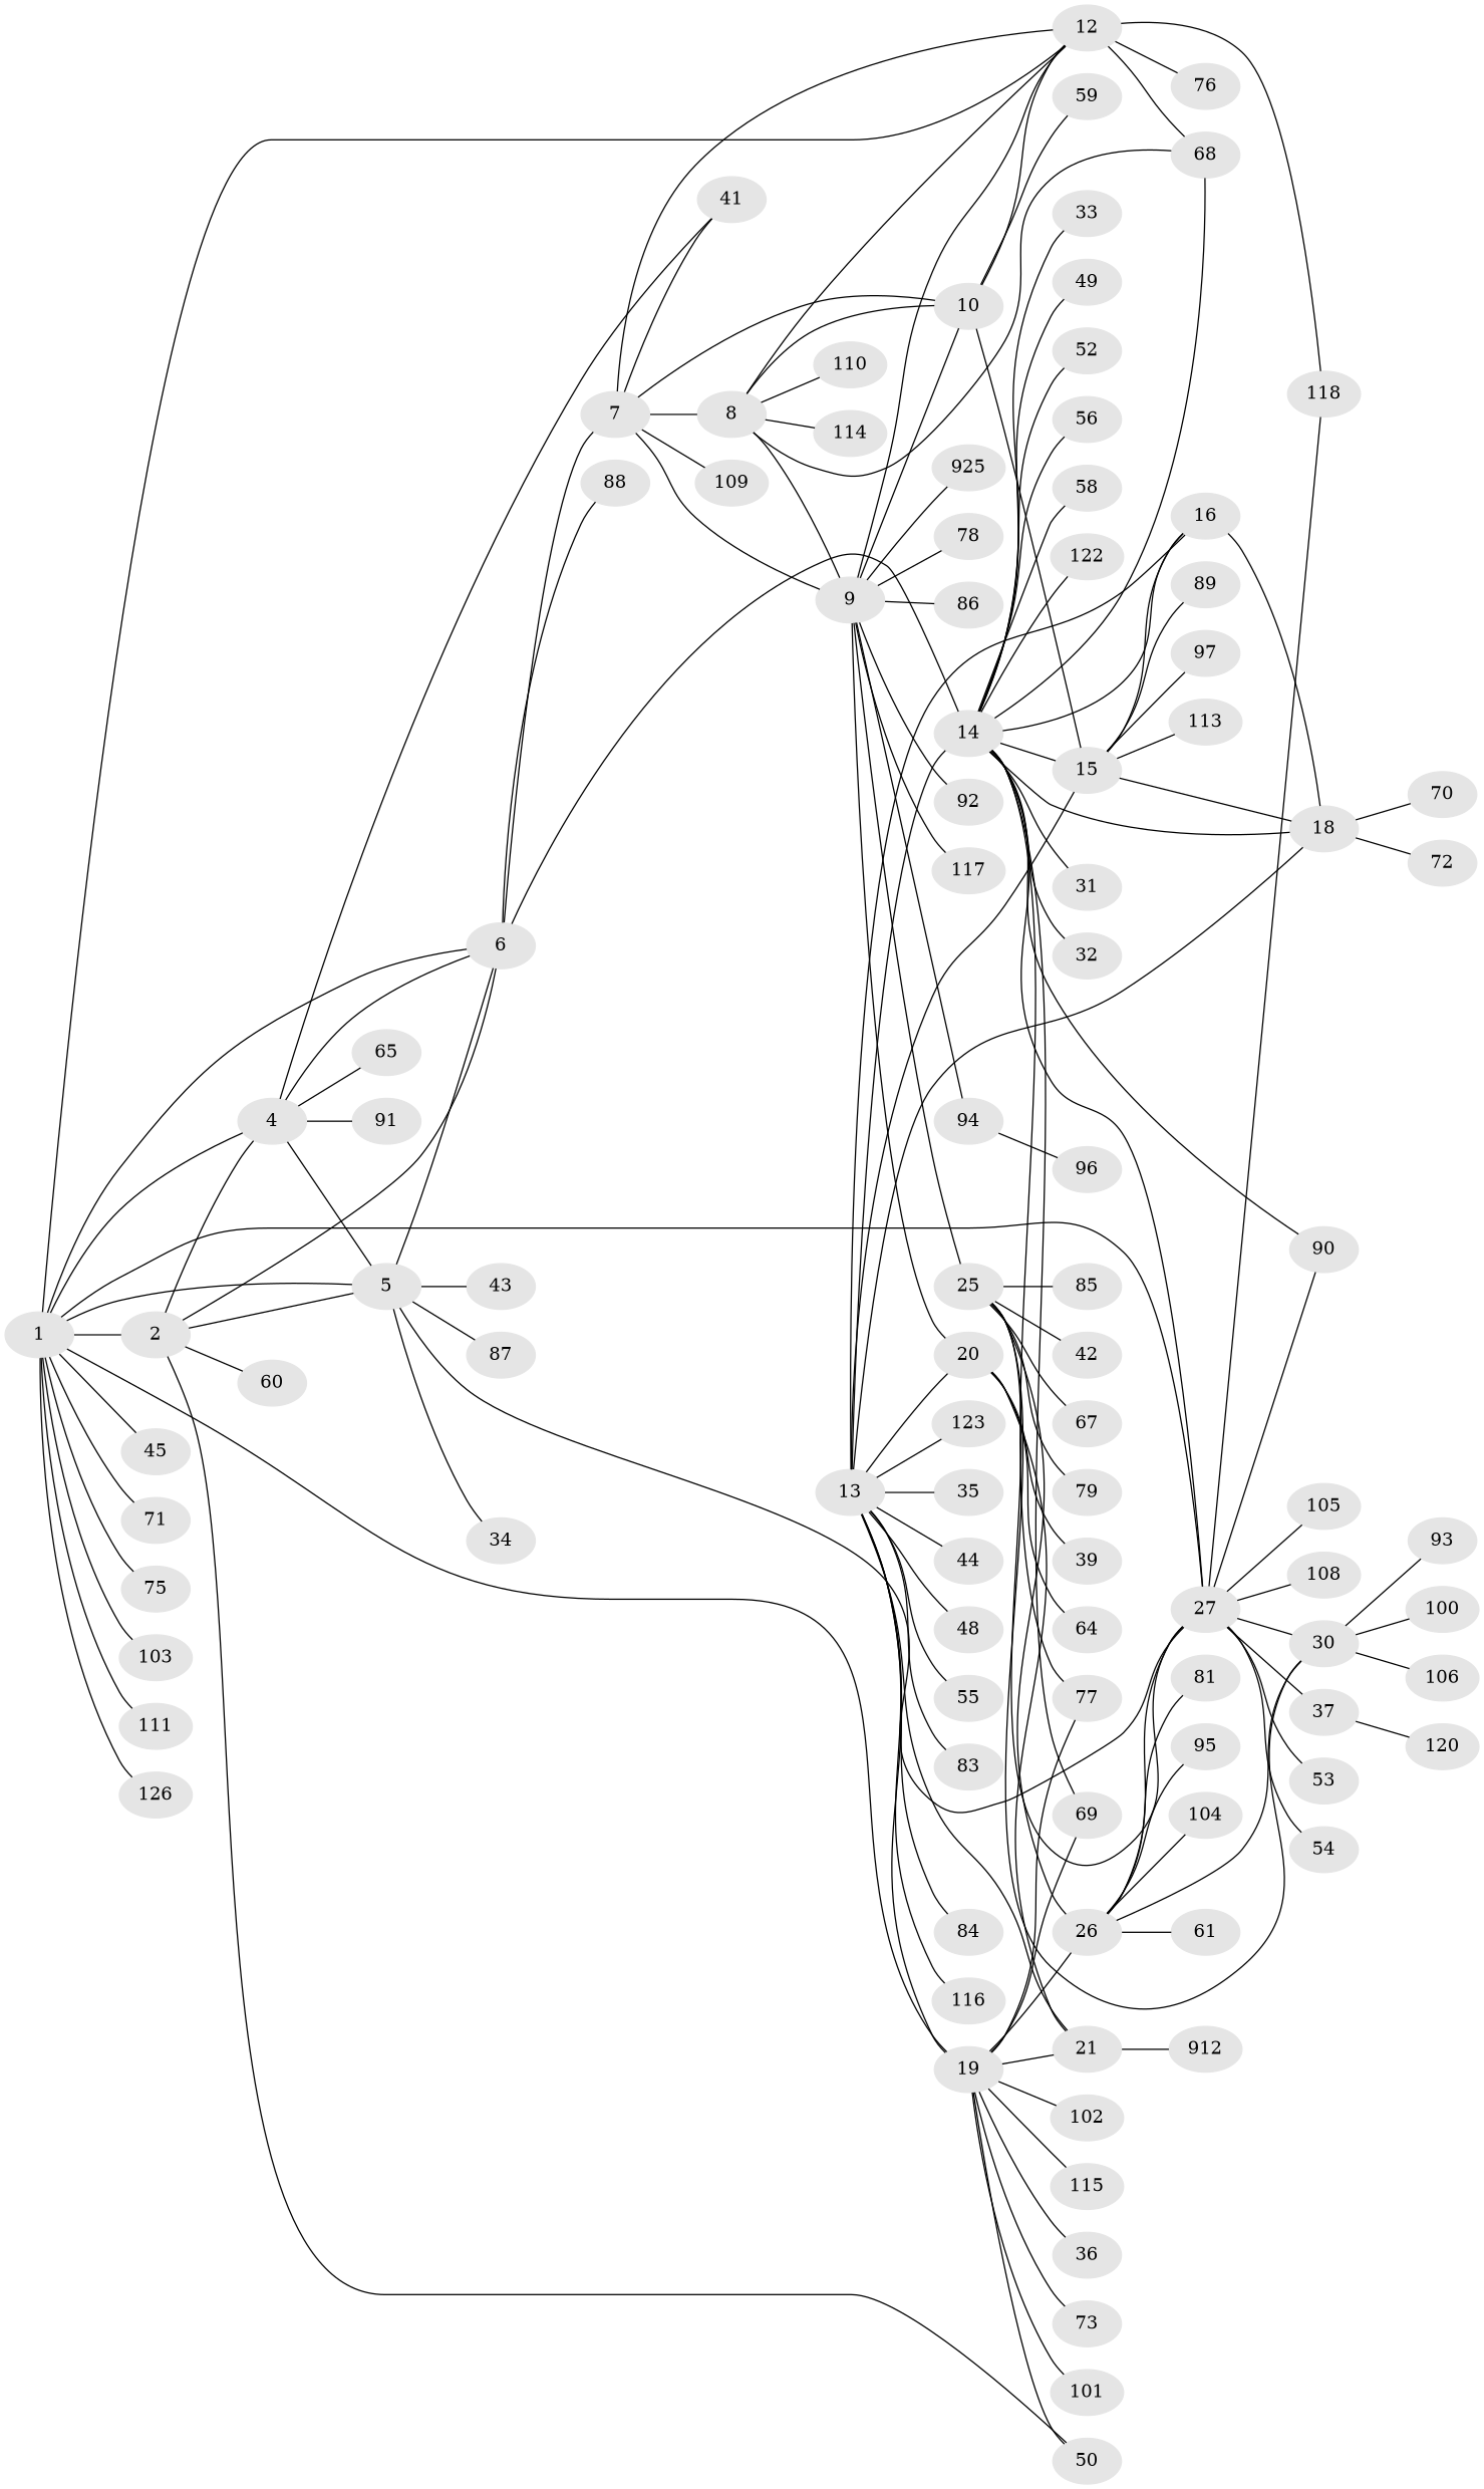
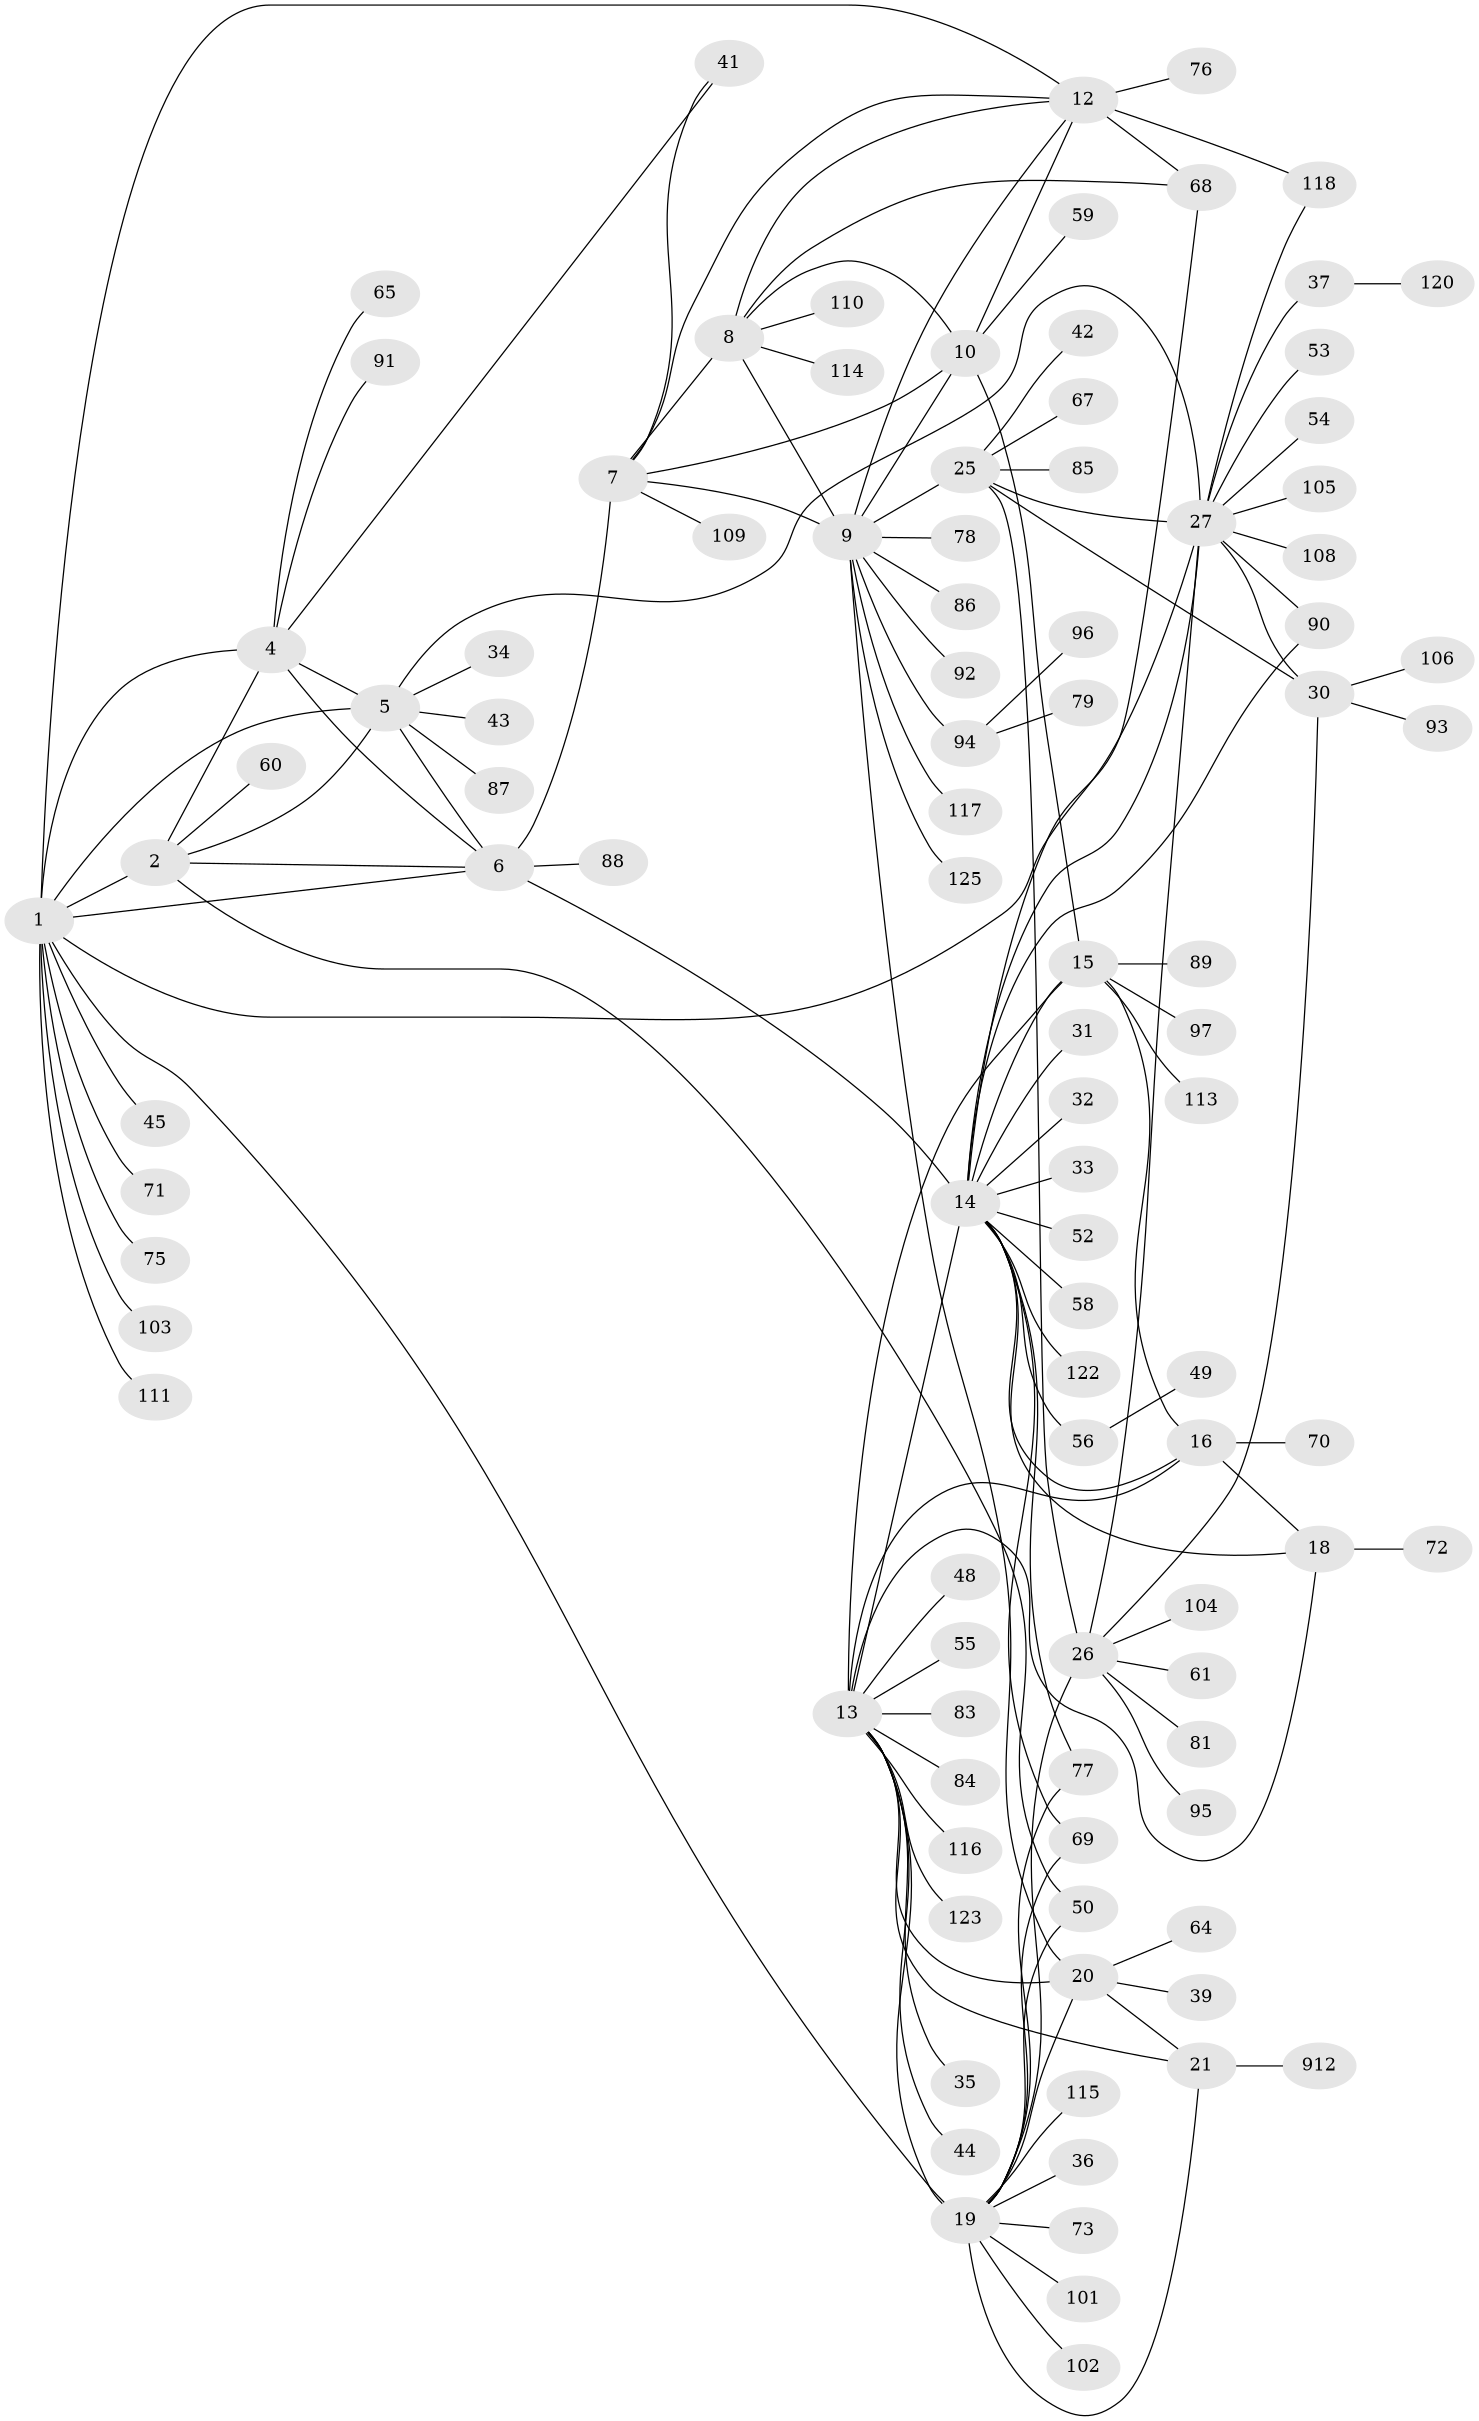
  graph {
    rankdir=LR
    node [color=gray90 style=filled]
    1 [super="+3"]
    2
    4 [super="+63"]
    5 [super="+107"]
    6 [super="+57"]
    12 [super="+62"]
    19 [super="+22"]
    27 [super="+28"]
    45 [super="+47"]
    71
    75
    103
    111
-   126
    50
    60
    41
    65
    91
    34
    43
    87
    7
    14 [super="+17"]
    88
    68 [super="+99"]
    76
    118
    20 [super="+24"]
    21 [super="+121"]
    69
    77
    26 [super="+74"]
    36
    73
    101
    102
    115
    90
    30 [super="+38"]
    37 [super="+119"]
    53
    54
    105
    108
    8 [super="+51"]
    9 [super="+11"]
    10 [super="+82"]
    109
    15
    16 [super="+40"]
    18 [super="+66"]
    31
    32
    33
    49
    52
    56
    58
    122
    110
    114
    25 [super="+29"]
    78 [super="+98"]
    86
    92
    94
    117
-   125 [label=925]
+   125
    59
    39
    64
    42
    67 [super="+124"]
    79
    85
    96
    89
    97
    113
    13 [super="+23"]
    35
    44
    48
    55
    83
    84
    116
    123
    70
    72
    n92 [label=912]
    61
    81
    95
    104
    93
-   100
    106
    120
    1 -- 2 [weight=2]
    1 -- 4 [weight=2]
    1 -- 5 [weight=2]
    1 -- 6 [weight=2]
    1 -- 12
    1 -- 19
    1 -- 27
    1 -- 45
    1 -- 71
    1 -- 75
    1 -- 103
    1 -- 111
-   1 -- 126
    2 -- 4
    2 -- 5
    2 -- 6
    2 -- 50
    2 -- 60
    4 -- 5
    4 -- 6
    4 -- 41
    4 -- 65
    4 -- 91
    5 -- 6
    5 -- 27
    5 -- 34
    5 -- 43
    5 -- 87
    6 -- 7
    6 -- 14
    6 -- 88
    12 -- 68
    12 -- 76
    12 -- 118
    19 -- 50
+   19 -- 20 [weight=4]
    19 -- 21 [weight=2]
    19 -- 69
    19 -- 77
    19 -- 26
    19 -- 36
    19 -- 73
    19 -- 101
    19 -- 102
    19 -- 115
    27 -- 118
    27 -- 90
    27 -- 30 [weight=2]
    27 -- 37
    27 -- 53
    27 -- 54
    27 -- 105
    27 -- 108
    7 -- 12
    7 -- 41
    7 -- 8
    7 -- 9 [weight=2]
    7 -- 10
    7 -- 109
    14 -- 27
    14 -- 68
    14 -- 69
    14 -- 77
    14 -- 90
    14 -- 15 [weight=2]
    14 -- 16 [weight=2]
    14 -- 18 [weight=2]
    14 -- 31
    14 -- 32
    14 -- 33
-   14 -- 49
+   56 -- 49
    14 -- 52
    14 -- 56
    14 -- 58
    14 -- 122
    20 -- 21 [weight=2]
    20 -- 39
    20 -- 64
    21 -- n92
    26 -- 27 [weight=2]
    26 -- 30
    26 -- 61
    26 -- 81
    26 -- 95
    26 -- 104
    30 -- 93
-   30 -- 100
    30 -- 106
    37 -- 120
    8 -- 12
    8 -- 68
    8 -- 9 [weight=2]
    8 -- 10
    8 -- 110
    8 -- 114
    9 -- 12 [weight=2]
    9 -- 20
    9 -- 10 [weight=2]
    9 -- 25
    9 -- 78
    9 -- 86
    9 -- 92
    9 -- 94
    9 -- 117
    9 -- 125
    10 -- 12
    10 -- 15
    10 -- 59
    15 -- 16
-   15 -- 18
    15 -- 89
    15 -- 97
    15 -- 113
    16 -- 18
-   18 -- 70
+   16 -- 70
    18 -- 72
    25 -- 27 [weight=4]
    25 -- 26 [weight=2]
    25 -- 30 [weight=2]
    25 -- 42
    25 -- 67
-   25 -- 79
+   94 -- 79
    25 -- 85
    94 -- 96
    13 -- 19 [weight=2]
    13 -- 14 [weight=2]
    13 -- 20 [weight=2]
    13 -- 21
    13 -- 15
    13 -- 16
    13 -- 18
    13 -- 35
    13 -- 44
    13 -- 48
    13 -- 55
    13 -- 83
    13 -- 84
    13 -- 116
    13 -- 123
  }
